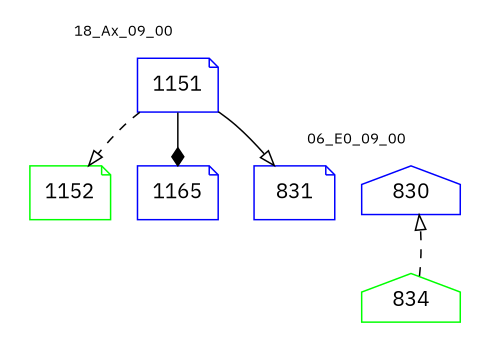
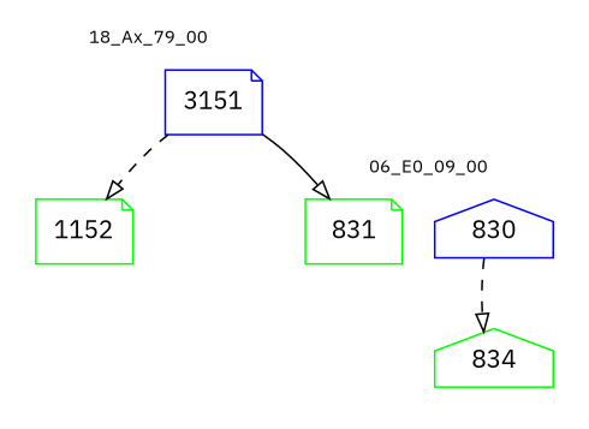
  digraph {
    fontname="IBM Plex Sans"
    node [color=blue fontname="IBM Plex Sans" shape=note]
    edge [arrowhead=onormal color=black fontname="IBM Plex Sans" style=dashed]
-   n1 [label=1151]
+   n1 [label=3151]
    n2 [color=green label=1152]
-   n3 [label=1165]
    n4 [label=830 shape=house]
-   n5 [label=831]
+   n5 [color=green label=831]
    n6 [color=green label=834 shape=house]
    subgraph cluster_1 {
      color=white
      fontsize=10
-     label="18_Ax_09_00"
+     label="18_Ax_79_00"
      n1
      n2
-     n3
    }
    subgraph cluster_2 {
      color=white
      fontsize=10
      label="06_E0_09_00"
      n4
      n5
      n6
    }
    n1 -> n2
-   n1 -> n3 [arrowhead=diamond style=solid]
    n1 -> n5 [style=solid]
-   n6 -> n4
+   n4 -> n6
  }
